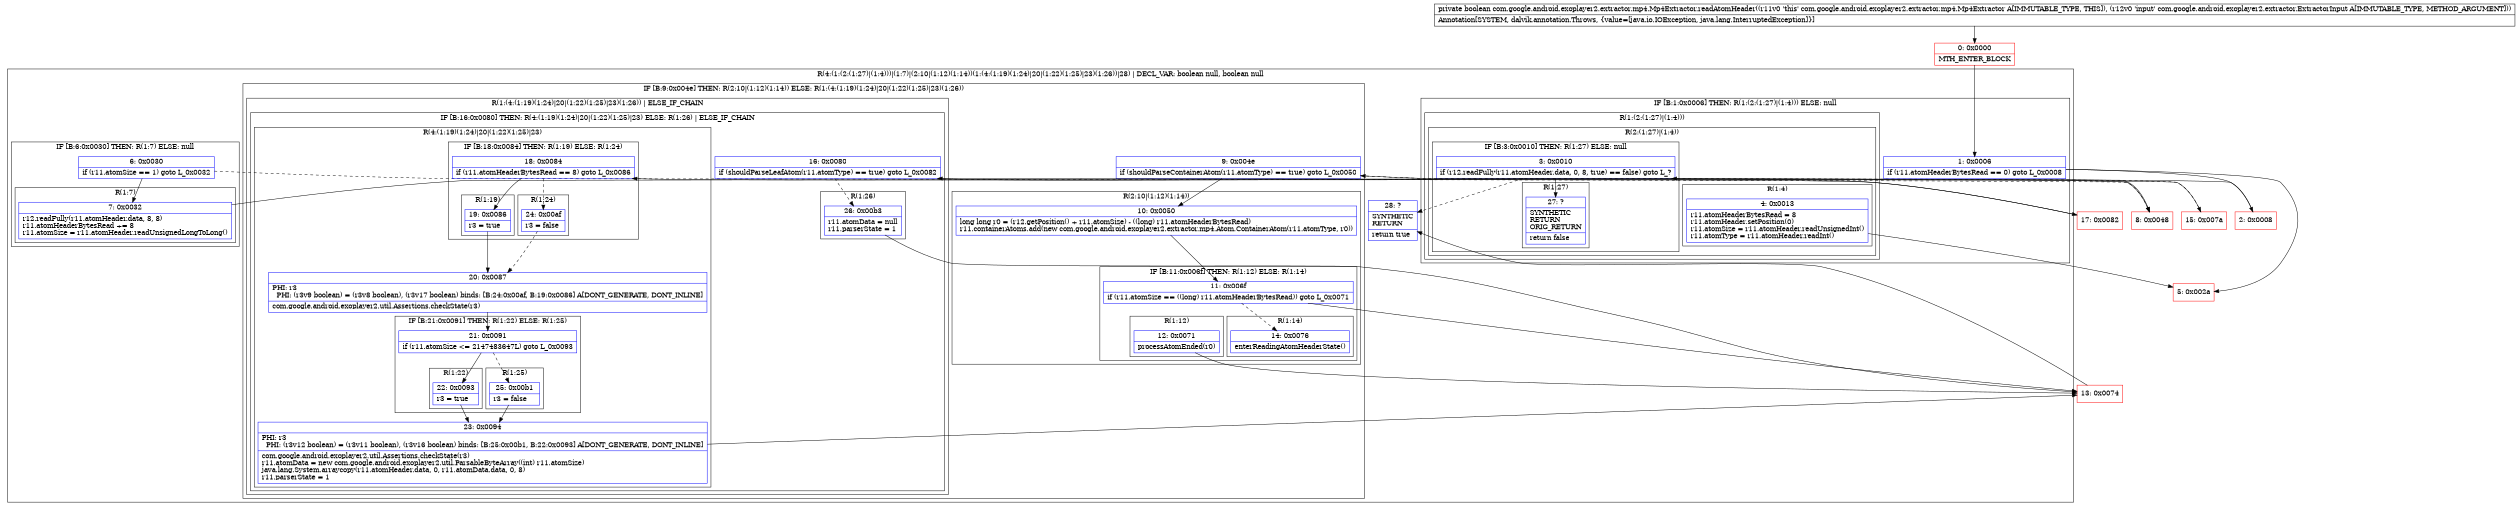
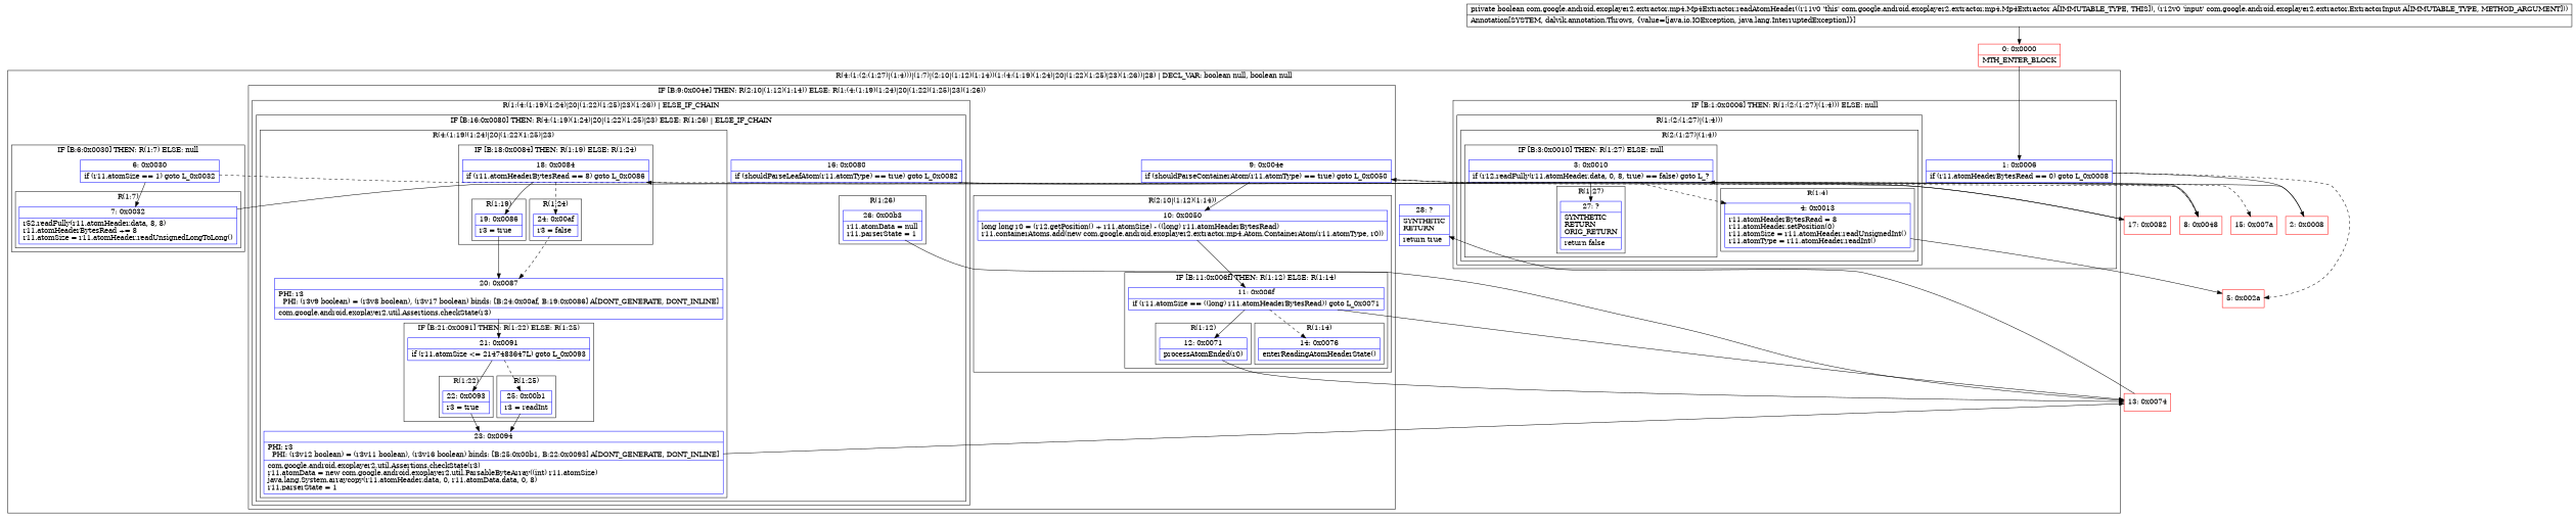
  digraph {
    node [color=blue shape=record]
    n1 [label="{27\:\ ?|SYNTHETIC\lRETURN\lORIG_RETURN\l|return false\l}"]
    n2 [label="{3\:\ 0x0010|if (r12.readFully(r11.atomHeader.data, 0, 8, true) == false) goto L_?\l}"]
    n3 [label="{4\:\ 0x0013|r11.atomHeaderBytesRead = 8\lr11.atomHeader.setPosition(0)\lr11.atomSize = r11.atomHeader.readUnsignedInt()\lr11.atomType = r11.atomHeader.readInt()\l}"]
    n4 [label="{1\:\ 0x0006|if (r11.atomHeaderBytesRead == 0) goto L_0x0008\l}"]
-   n5 [label="{7\:\ 0x0032|r12.readFully(r11.atomHeader.data, 8, 8)\lr11.atomHeaderBytesRead += 8\lr11.atomSize = r11.atomHeader.readUnsignedLongToLong()\l}"]
+   n5 [label="{7\:\ 0x0032|r52.readFully(r11.atomHeader.data, 8, 8)\lr11.atomHeaderBytesRead += 8\lr11.atomSize = r11.atomHeader.readUnsignedLongToLong()\l}"]
    n6 [label="{6\:\ 0x0030|if (r11.atomSize == 1) goto L_0x0032\l}"]
    n7 [label="{12\:\ 0x0071|processAtomEnded(r0)\l}"]
    n8 [label="{14\:\ 0x0076|enterReadingAtomHeaderState()\l}"]
    n9 [label="{11\:\ 0x006f|if (r11.atomSize == ((long) r11.atomHeaderBytesRead)) goto L_0x0071\l}"]
    n10 [label="{10\:\ 0x0050|long long r0 = (r12.getPosition() + r11.atomSize) \- ((long) r11.atomHeaderBytesRead)\lr11.containerAtoms.add(new com.google.android.exoplayer2.extractor.mp4.Atom.ContainerAtom(r11.atomType, r0))\l}"]
    n11 [label="{19\:\ 0x0086|r3 = true\l}"]
    n12 [label="{24\:\ 0x00af|r3 = false\l}"]
    n13 [label="{18\:\ 0x0084|if (r11.atomHeaderBytesRead == 8) goto L_0x0086\l}"]
    n14 [label="{22\:\ 0x0093|r3 = true\l}"]
-   n15 [label="{25\:\ 0x00b1|r3 = false\l}"]
+   n15 [label="{25\:\ 0x00b1|r3 = readInt\l}"]
    n16 [label="{21\:\ 0x0091|if (r11.atomSize \<= 2147483647L) goto L_0x0093\l}"]
    n17 [label="{20\:\ 0x0087|PHI: r3 \l  PHI: (r3v9 boolean) = (r3v8 boolean), (r3v17 boolean) binds: [B:24:0x00af, B:19:0x0086] A[DONT_GENERATE, DONT_INLINE]\l|com.google.android.exoplayer2.util.Assertions.checkState(r3)\l}"]
    n18 [label="{23\:\ 0x0094|PHI: r3 \l  PHI: (r3v12 boolean) = (r3v11 boolean), (r3v16 boolean) binds: [B:25:0x00b1, B:22:0x0093] A[DONT_GENERATE, DONT_INLINE]\l|com.google.android.exoplayer2.util.Assertions.checkState(r3)\lr11.atomData = new com.google.android.exoplayer2.util.ParsableByteArray((int) r11.atomSize)\ljava.lang.System.arraycopy(r11.atomHeader.data, 0, r11.atomData.data, 0, 8)\lr11.parserState = 1\l}"]
    n19 [label="{26\:\ 0x00b3|r11.atomData = null\lr11.parserState = 1\l}"]
    n20 [label="{16\:\ 0x0080|if (shouldParseLeafAtom(r11.atomType) == true) goto L_0x0082\l}"]
    n21 [label="{9\:\ 0x004e|if (shouldParseContainerAtom(r11.atomType) == true) goto L_0x0050\l}"]
    n22 [label="{28\:\ ?|SYNTHETIC\lRETURN\l|return true\l}"]
    n23 [color=red label="{5\:\ 0x002a}"]
    n24 [color=red label="{2\:\ 0x0008}"]
    n25 [color=red label="{8\:\ 0x0048}"]
    n26 [color=red label="{13\:\ 0x0074}"]
    n27 [color=red label="{17\:\ 0x0082}"]
    n28 [color=red label="{15\:\ 0x007a}"]
    n29 [color=red label="{0\:\ 0x0000|MTH_ENTER_BLOCK\l}"]
    n30 [label="{private boolean com.google.android.exoplayer2.extractor.mp4.Mp4Extractor.readAtomHeader((r11v0 'this' com.google.android.exoplayer2.extractor.mp4.Mp4Extractor A[IMMUTABLE_TYPE, THIS]), (r12v0 'input' com.google.android.exoplayer2.extractor.ExtractorInput A[IMMUTABLE_TYPE, METHOD_ARGUMENT]))  | Annotation[SYSTEM, dalvik.annotation.Throws, \{value=[java.io.IOException, java.lang.InterruptedException]\}]\l}" color=""]
    subgraph cluster_1 {
      label="R(4:(1:(2:(1:27)|(1:4)))|(1:7)|(2:10|(1:12)(1:14))(1:(4:(1:19)(1:24)|20|(1:22)(1:25)|23)(1:26))|28) | DECL_VAR: boolean null, boolean null\l"
      n22
      subgraph cluster_2 {
        label="IF [B:1:0x0006] THEN: R(1:(2:(1:27)|(1:4))) ELSE: null"
        n4
        subgraph cluster_3 {
          label="R(1:(2:(1:27)|(1:4)))"
          subgraph cluster_4 {
            label="R(2:(1:27)|(1:4))"
            subgraph cluster_5 {
              label="IF [B:3:0x0010] THEN: R(1:27) ELSE: null"
              n2
              subgraph cluster_6 {
                label="R(1:27)"
                n1
              }
            }
            subgraph cluster_7 {
              label="R(1:4)"
              n3
            }
          }
        }
      }
      subgraph cluster_8 {
        label="IF [B:6:0x0030] THEN: R(1:7) ELSE: null"
        n6
        subgraph cluster_9 {
          label="R(1:7)"
          n5
        }
      }
      subgraph cluster_10 {
        label="IF [B:9:0x004e] THEN: R(2:10|(1:12)(1:14)) ELSE: R(1:(4:(1:19)(1:24)|20|(1:22)(1:25)|23)(1:26))"
        n21
        subgraph cluster_11 {
          label="R(2:10|(1:12)(1:14))"
          n10
          subgraph cluster_12 {
            label="IF [B:11:0x006f] THEN: R(1:12) ELSE: R(1:14)"
            n9
            subgraph cluster_13 {
              label="R(1:12)"
              n7
            }
            subgraph cluster_14 {
              label="R(1:14)"
              n8
            }
          }
        }
        subgraph cluster_15 {
          label="R(1:(4:(1:19)(1:24)|20|(1:22)(1:25)|23)(1:26)) | ELSE_IF_CHAIN\l"
          subgraph cluster_16 {
            label="IF [B:16:0x0080] THEN: R(4:(1:19)(1:24)|20|(1:22)(1:25)|23) ELSE: R(1:26) | ELSE_IF_CHAIN\l"
            n20
            subgraph cluster_17 {
              label="R(4:(1:19)(1:24)|20|(1:22)(1:25)|23)"
              n17
              n18
              subgraph cluster_18 {
                label="IF [B:18:0x0084] THEN: R(1:19) ELSE: R(1:24)"
                n13
                subgraph cluster_19 {
                  label="R(1:19)"
                  n11
                }
                subgraph cluster_20 {
                  label="R(1:24)"
                  n12
                }
              }
              subgraph cluster_21 {
                label="IF [B:21:0x0091] THEN: R(1:22) ELSE: R(1:25)"
                n16
                subgraph cluster_22 {
                  label="R(1:22)"
                  n14
                }
                subgraph cluster_23 {
                  label="R(1:25)"
                  n15
                }
              }
            }
            subgraph cluster_24 {
              label="R(1:26)"
              n19
            }
          }
        }
      }
    }
    n2 -> n1
-   n2 -> n22 [style=dashed]
+   n2 -> n3 [style=dashed]
    n3 -> n23
-   n4 -> n23 [style=solid]
+   n4 -> n23 [style=dashed]
    n4 -> n24
    n5 -> n25
    n6 -> n5
    n6 -> n25 [style=dashed]
    n7 -> n26
+   n9 -> n7
    n9 -> n8 [style=dashed]
    n9 -> n26
    n10 -> n9
    n11 -> n17
    n12 -> n17 [style=dashed]
    n13 -> n11
    n13 -> n12 [style=dashed]
    n14 -> n18
    n15 -> n18
    n16 -> n14
    n16 -> n15 [style=dashed]
    n17 -> n16
    n18 -> n26
    n19 -> n26
-   n20 -> n19 [style=dashed]
    n20 -> n27
    n21 -> n10
    n21 -> n28 [style=dashed]
    n24 -> n2
    n25 -> n21
    n26 -> n22
    n27 -> n13
-   n28 -> n20
    n29 -> n4
    n30 -> n29
  }
